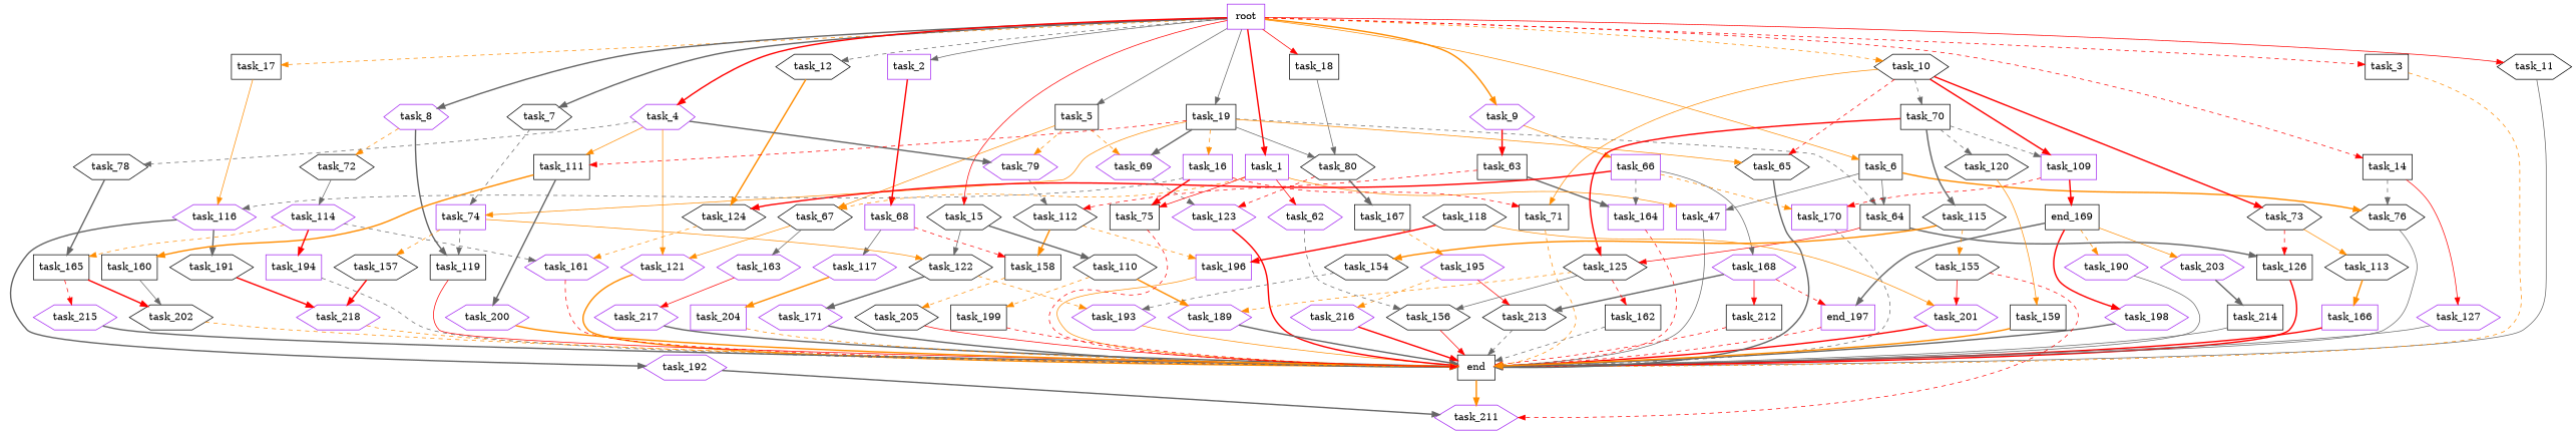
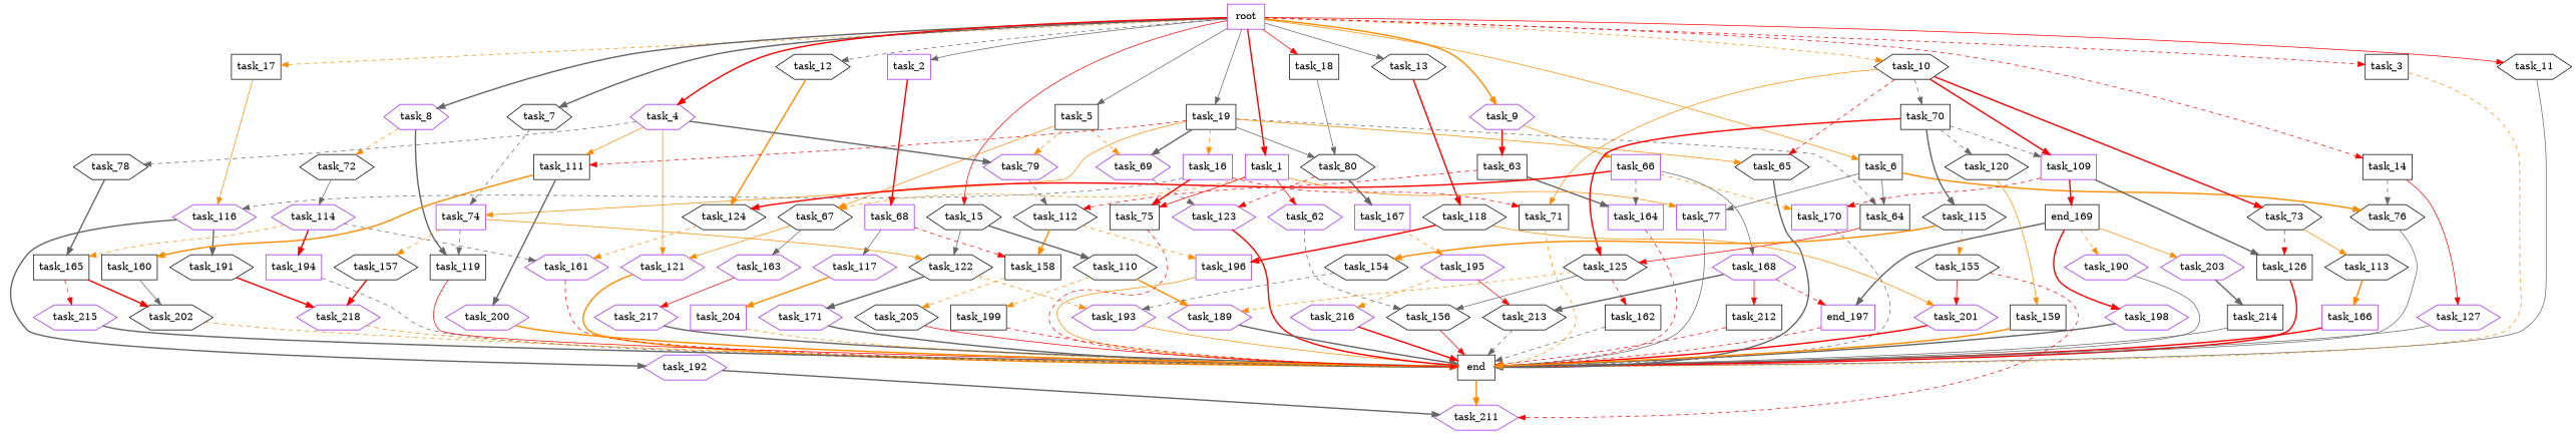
  digraph {
    node [color=black shape=hexagon]
    edge [color=gray40 style=dashed]
    task_121 [color=purple]
    task_67
    task_163 [color=purple]
    end [shape=box]
    task_217 [color=purple]
    task_193 [color=purple]
    task_211 [color=purple]
    task_12
    task_124
    task_161 [color=purple]
    task_201 [color=purple]
    task_5 [shape=box]
    task_79 [color=purple]
    task_69 [color=purple]
    task_112
    task_123 [color=purple]
    task_162 [shape=box]
    task_63 [shape=box]
    task_164 [color=purple shape=box]
    task_196 [color=purple shape=box]
    task_158 [shape=box]
    task_17 [shape=box]
    task_116 [color=purple]
    task_191
    task_192 [color=purple]
    task_2 [color=purple shape=box]
    task_68 [color=purple shape=box]
    task_117 [color=purple]
    task_216 [color=purple]
    task_168 [color=purple]
    task_213
    task_212 [shape=box]
    n33 [color=purple label=end_197 shape=box]
    task_166 [color=purple shape=box]
    n35 [label=end_169 shape=box]
    task_198 [color=purple]
    task_190 [color=purple]
    task_203 [color=purple]
    task_214 [shape=box]
-   task_77 [color=purple shape=box label=task_47]
+   task_77 [color=purple shape=box]
    task_11
    task_71 [shape=box]
-   task_167 [shape=box]
+   task_167 [color=purple shape=box]
    task_195 [color=purple]
    task_15
    task_122
    task_110
    task_171 [color=purple]
    task_199 [shape=box]
    task_189 [color=purple]
    task_218 [color=purple]
    task_64 [shape=box]
    task_126 [shape=box]
    task_125
    task_156
    task_165 [shape=box]
    task_215 [color=purple]
    task_202
    root [color=purple shape=box]
    task_8 [color=purple]
    task_18 [shape=box]
    task_1 [color=purple shape=box]
    task_3 [shape=box]
    task_7
    task_9 [color=purple]
    task_4 [color=purple]
    task_19 [shape=box]
    task_6 [shape=box]
+   task_13
    task_10
    task_14 [shape=box]
    task_72
    task_119 [shape=box]
    task_80
    task_75 [shape=box]
    task_62 [color=purple]
    task_74 [color=purple shape=box]
    task_66 [color=purple shape=box]
    task_78
    task_111 [shape=box]
    task_16 [color=purple shape=box]
    task_65
    task_76
    task_118
    task_109 [color=purple shape=box]
    task_73
    task_70 [shape=box]
    task_127 [color=purple]
    task_114 [color=purple]
    task_194 [color=purple shape=box]
    task_157
    task_155
    task_170 [color=purple shape=box]
    task_113
    task_200 [color=purple]
    task_160 [shape=box]
    task_204 [color=purple shape=box]
    task_159 [shape=box]
    task_154
    task_205
    task_115
    task_120
    task_121 -> end [color=darkorange style=bold]
    task_67 -> task_121 [color=darkorange style=solid]
    task_67 -> task_163 [style=solid]
    task_163 -> task_217 [color=red style=solid]
    end -> task_211 [color=darkorange style=bold]
    task_217 -> end [style=bold]
    task_193 -> end [color=darkorange style=solid]
    task_12 -> task_124 [color=darkorange style=bold]
    task_124 -> task_161 [color=darkorange]
    task_161 -> end [color=red]
    task_201 -> end [color=red style=bold]
    task_5 -> task_67 [color=darkorange style=solid]
    task_5 -> task_79 [color=darkorange]
    task_5 -> task_69 [color=darkorange]
    task_79 -> task_112
    task_69 -> task_123
    task_112 -> task_196 [color=darkorange]
    task_112 -> task_158 [color=darkorange style=bold]
    task_123 -> end [color=red style=bold]
    task_162 -> end
    task_63 -> task_112 [color=red]
    task_63 -> task_164 [style=bold]
    task_164 -> end [color=red]
    task_196 -> end [color=darkorange style=solid]
    task_158 -> task_205 [color=darkorange]
    task_17 -> task_116 [color=darkorange style=solid]
    task_116 -> task_191 [style=bold]
    task_116 -> task_192 [style=bold]
    task_191 -> task_218 [color=red style=bold]
    task_192 -> task_211 [style=bold]
    task_2 -> task_68 [color=red style=bold]
    task_68 -> task_158 [color=red]
    task_68 -> task_117 [style=solid]
    task_117 -> task_204 [color=darkorange style=bold]
    task_216 -> end [color=red style=bold]
    task_168 -> task_213 [style=bold]
    task_168 -> task_212 [color=red style=solid]
    task_168 -> n33 [color=red]
    task_213 -> end
    task_212 -> end [color=red]
    n33 -> end [color=red]
    task_166 -> end [color=red style=bold]
    n35 -> n33 [style=bold]
    n35 -> task_198 [color=red style=bold]
    n35 -> task_190 [color=darkorange]
    n35 -> task_203 [color=darkorange style=solid]
    task_198 -> end [style=bold]
    task_190 -> end [style=solid]
    task_203 -> task_214 [style=bold]
    task_214 -> end [style=solid]
    task_77 -> end [style=solid]
    task_11 -> end [style=solid]
    task_71 -> end [color=darkorange]
    task_167 -> task_195 [color=darkorange]
    task_195 -> task_216 [color=darkorange]
    task_195 -> task_213 [color=red style=solid]
    task_15 -> task_122 [style=solid]
    task_15 -> task_110 [style=bold]
    task_122 -> task_193 [color=darkorange]
    task_122 -> task_171 [style=bold]
    task_110 -> task_199 [color=darkorange]
    task_110 -> task_189 [color=darkorange style=bold]
    task_171 -> end [style=bold]
    task_199 -> end [color=red]
    task_189 -> end [style=bold]
    task_218 -> end [color=darkorange]
-   task_64 -> task_126 [style=bold]
+   task_109 -> task_126 [style=bold]
    task_64 -> task_125 [color=red style=solid]
    task_126 -> end [color=red style=bold]
    task_125 -> task_162 [color=red]
    task_125 -> task_189 [color=darkorange]
    task_125 -> task_156 [style=solid]
    task_156 -> end [color=red style=solid]
    task_165 -> task_215 [color=red]
    task_165 -> task_202 [color=red style=bold]
    task_215 -> end [style=bold]
    task_202 -> end [color=darkorange]
    root -> task_12
    root -> task_5 [style=solid]
    root -> task_17 [color=darkorange]
    root -> task_2 [style=solid]
    root -> task_11 [color=red style=solid]
    root -> task_15 [color=red style=solid]
    root -> task_8 [style=bold]
    root -> task_18 [color=red style=solid]
    root -> task_1 [color=red style=bold]
    root -> task_3 [color=red]
    root -> task_7 [style=bold]
    root -> task_9 [color=darkorange style=bold]
    root -> task_4 [color=red style=bold]
    root -> task_19 [style=solid]
    root -> task_6 [color=darkorange style=solid]
+   root -> task_13 [style=solid]
    root -> task_10 [color=darkorange]
    root -> task_14 [color=red]
    task_8 -> task_72 [color=darkorange]
    task_8 -> task_119 [style=bold]
    task_18 -> task_80 [style=solid]
    task_1 -> task_67 [color=darkorange]
    task_1 -> task_77 [color=darkorange style=solid]
    task_1 -> task_75 [color=red style=solid]
    task_1 -> task_62 [color=red style=solid]
    task_3 -> end [color=darkorange]
    task_7 -> task_74
    task_9 -> task_63 [color=red style=bold]
    task_9 -> task_66 [color=darkorange style=solid]
    task_4 -> task_121 [color=darkorange style=solid]
    task_4 -> task_79 [style=bold]
    task_4 -> task_78
    task_4 -> task_111 [color=darkorange style=solid]
    task_19 -> task_69 [style=bold]
    task_19 -> task_64
    task_19 -> task_80 [style=solid]
    task_19 -> task_74 [color=darkorange style=solid]
    task_19 -> task_111 [color=red]
    task_19 -> task_16 [color=darkorange]
    task_19 -> task_65 [color=darkorange style=solid]
    task_6 -> task_77 [style=solid]
    task_6 -> task_64 [style=solid]
    task_6 -> task_76 [color=darkorange style=bold]
+   task_13 -> task_118 [color=red style=bold]
    task_10 -> task_71 [color=darkorange style=solid]
    task_10 -> task_65 [color=red]
    task_10 -> task_109 [color=red style=bold]
    task_10 -> task_73 [color=red style=bold]
    task_10 -> task_70
    task_14 -> task_76
    task_14 -> task_127 [color=red style=solid]
    task_72 -> task_114 [style=solid]
    task_119 -> end [color=red style=solid]
    task_80 -> task_123 [color=red]
    task_80 -> task_167 [style=bold]
    task_75 -> end [color=red]
    task_62 -> task_156
    task_74 -> task_122 [color=darkorange style=solid]
    task_74 -> task_119
    task_74 -> task_157 [color=darkorange]
    task_66 -> task_124 [color=red style=bold]
    task_66 -> task_164
    task_66 -> task_168 [style=solid]
    task_66 -> task_170 [color=darkorange]
    task_78 -> task_165 [style=bold]
    task_111 -> task_200 [style=bold]
    task_111 -> task_160 [color=darkorange style=bold]
    task_16 -> task_116
    task_16 -> task_71 [color=red]
    task_16 -> task_75 [color=red style=bold]
    task_65 -> end [style=bold]
    task_76 -> end [style=solid]
    task_118 -> task_201 [color=darkorange style=solid]
    task_118 -> task_196 [color=red style=bold]
    task_109 -> n35 [color=red style=bold]
    task_109 -> task_170 [color=red]
    task_73 -> task_126 [color=red]
    task_73 -> task_113 [color=darkorange style=solid]
    task_70 -> task_125 [color=red style=bold]
    task_70 -> task_109
    task_70 -> task_115 [style=bold]
    task_70 -> task_120
    task_127 -> end [style=solid]
    task_114 -> task_161
    task_114 -> task_165 [color=darkorange]
    task_114 -> task_194 [color=red style=bold]
    task_194 -> end
    task_157 -> task_218 [color=red style=bold]
    task_155 -> task_211 [color=red]
    task_155 -> task_201 [color=red style=solid]
    task_170 -> end
    task_113 -> task_166 [color=darkorange style=bold]
    task_200 -> end [color=darkorange style=bold]
    task_160 -> task_202 [style=solid]
    task_204 -> end [color=darkorange]
    task_159 -> end [color=darkorange style=bold]
    task_154 -> task_193
    task_205 -> end [color=red style=solid]
    task_115 -> task_155 [color=darkorange]
    task_115 -> task_154 [color=darkorange style=bold]
    task_120 -> task_159 [color=darkorange style=solid]
  }
